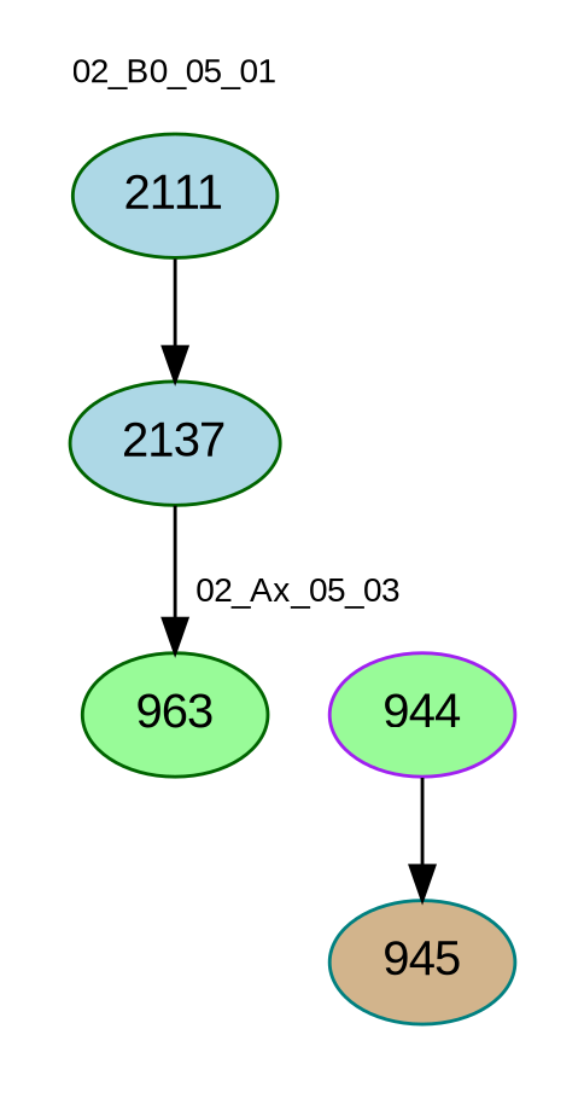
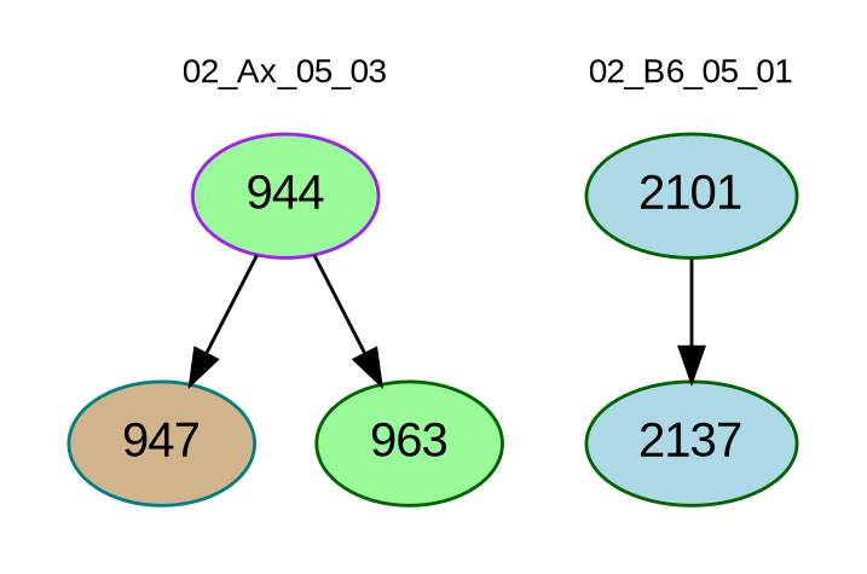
  digraph {
    fontname="Liberation Sans"
    node [color=darkgreen fillcolor=palegreen fontname="Liberation Sans" style=filled]
    edge [color=black fontname="Liberation Sans"]
    n1 [color=purple label=944]
-   n2 [color=teal fillcolor=tan label=945]
+   n2 [color=teal fillcolor=tan label=947]
    n3 [label=963]
-   n4 [fillcolor=lightblue label=2111]
+   n4 [fillcolor=lightblue label=2101]
    n5 [fillcolor=lightblue label=2137]
    subgraph cluster_1 {
      color=white
      fontsize=10
      label="02_Ax_05_03"
      n1
      n2
      n3
    }
    subgraph cluster_2 {
      color=white
      fontsize=10
-     label="02_B0_05_01"
+     label="02_B6_05_01"
      n4
      n5
    }
    n1 -> n2
-   n5 -> n3
+   n1 -> n3
    n4 -> n5
  }
